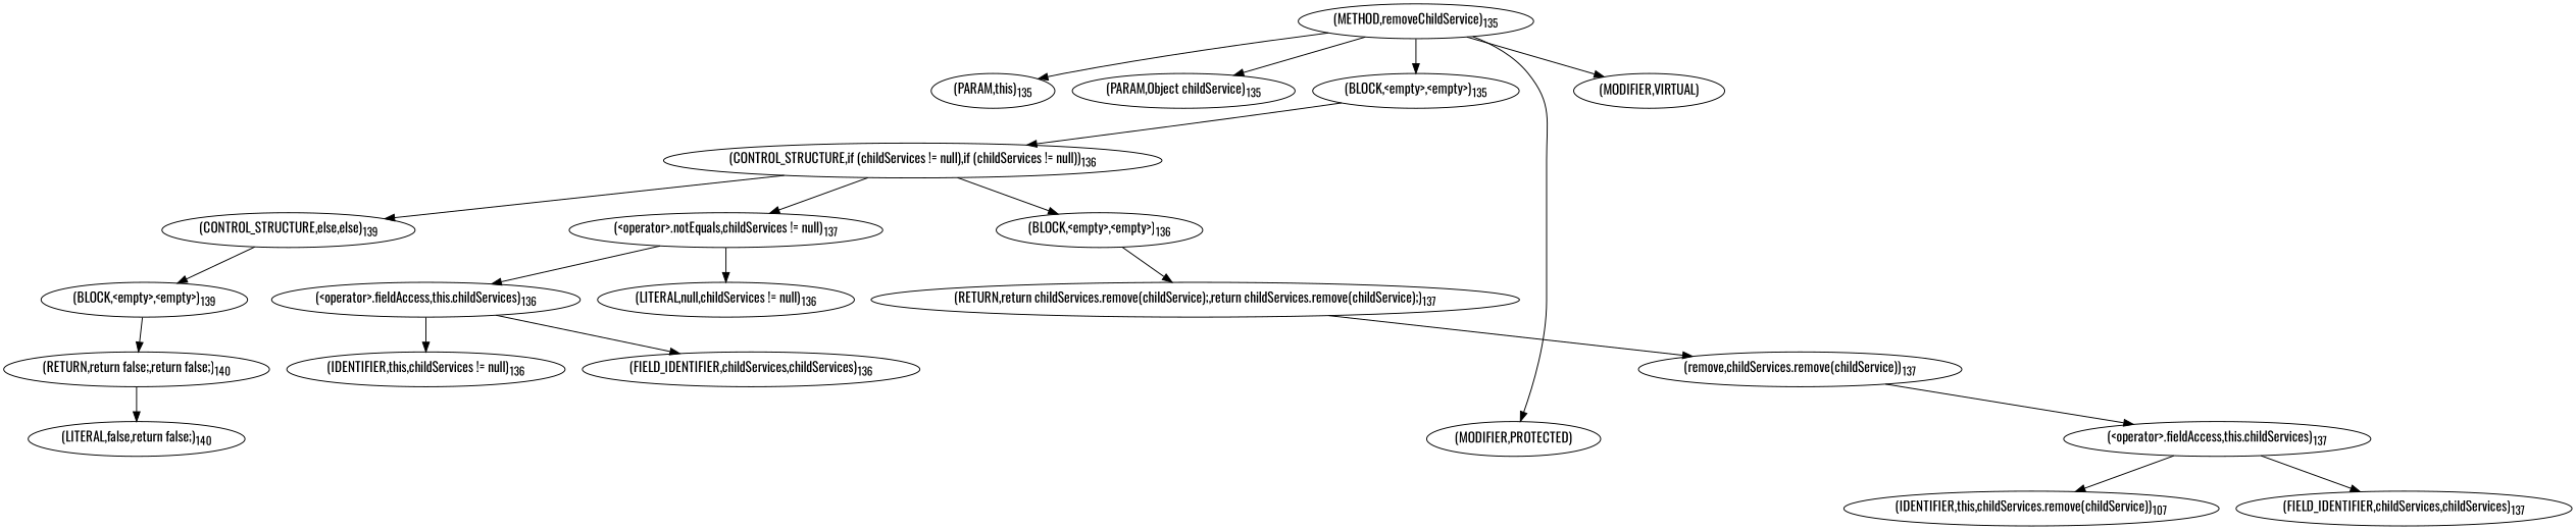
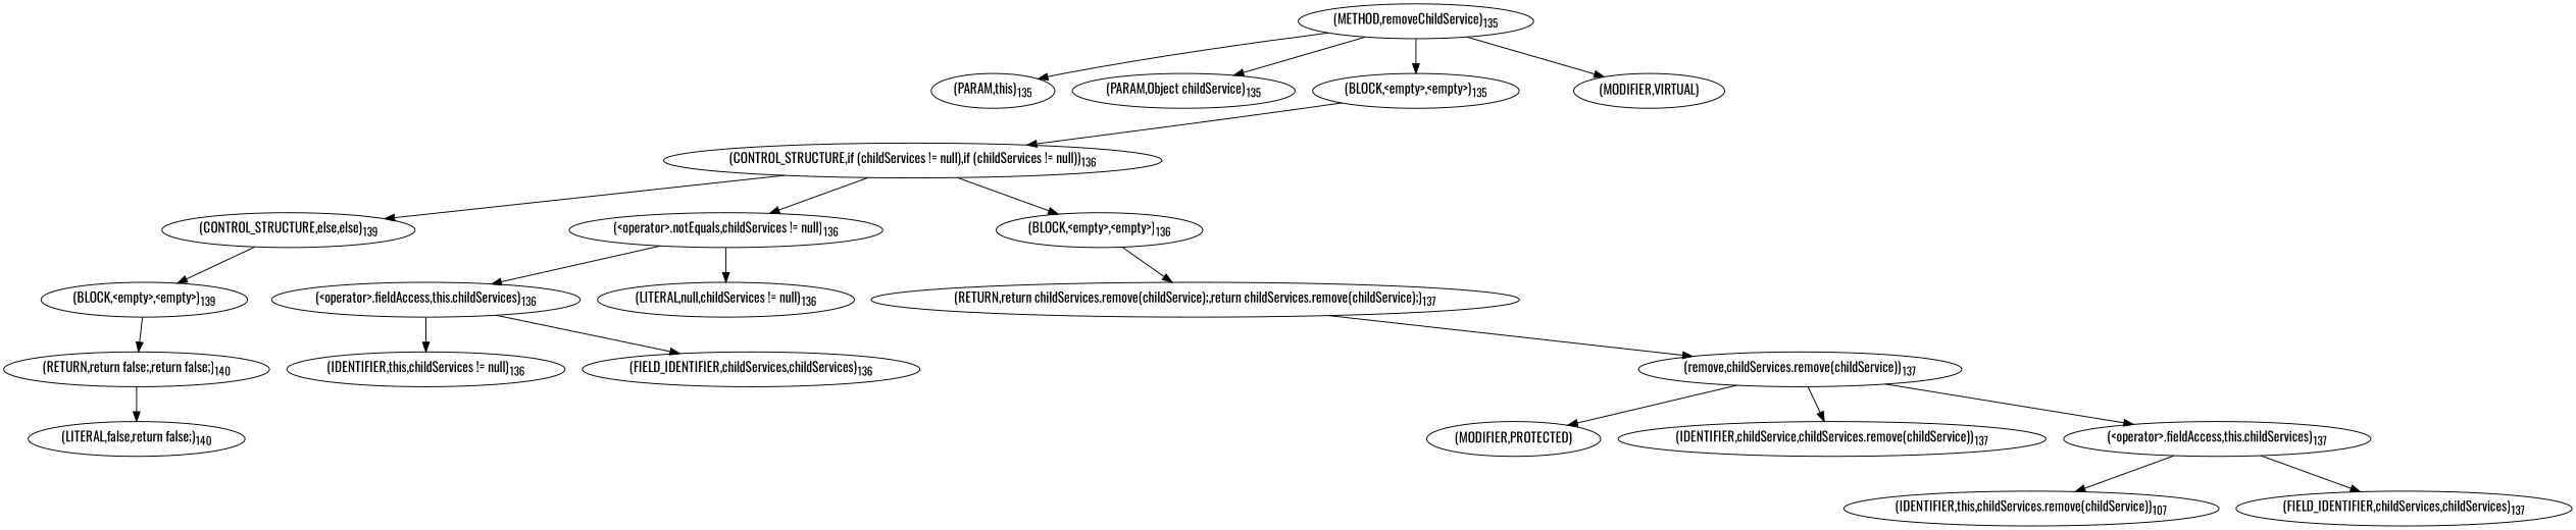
  digraph {
    fontname=Oswald
    node [fontname=Oswald]
    edge [fontname=Oswald]
    n1 [label=<(METHOD,removeChildService)<SUB>135</SUB>>]
    n2 [label=<(PARAM,this)<SUB>135</SUB>>]
    n3 [label=<(PARAM,Object childService)<SUB>135</SUB>>]
    n4 [label=<(BLOCK,&lt;empty&gt;,&lt;empty&gt;)<SUB>135</SUB>>]
    n5 [label=<(MODIFIER,PROTECTED)>]
    n6 [label=<(MODIFIER,VIRTUAL)>]
    n7 [label=<(CONTROL_STRUCTURE,if (childServices != null),if (childServices != null))<SUB>136</SUB>>]
-   n8 [label=<(&lt;operator&gt;.notEquals,childServices != null)<SUB>137</SUB>>]
+   n8 [label=<(&lt;operator&gt;.notEquals,childServices != null)<SUB>136</SUB>>]
    n9 [label=<(BLOCK,&lt;empty&gt;,&lt;empty&gt;)<SUB>136</SUB>>]
    n10 [label=<(CONTROL_STRUCTURE,else,else)<SUB>139</SUB>>]
    n11 [label=<(&lt;operator&gt;.fieldAccess,this.childServices)<SUB>136</SUB>>]
    n12 [label=<(LITERAL,null,childServices != null)<SUB>136</SUB>>]
    n13 [label=<(RETURN,return childServices.remove(childService);,return childServices.remove(childService);)<SUB>137</SUB>>]
    n14 [label=<(BLOCK,&lt;empty&gt;,&lt;empty&gt;)<SUB>139</SUB>>]
    n15 [label=<(IDENTIFIER,this,childServices != null)<SUB>136</SUB>>]
    n16 [label=<(FIELD_IDENTIFIER,childServices,childServices)<SUB>136</SUB>>]
    n17 [label=<(remove,childServices.remove(childService))<SUB>137</SUB>>]
    n18 [label=<(&lt;operator&gt;.fieldAccess,this.childServices)<SUB>137</SUB>>]
+   n19 [label=<(IDENTIFIER,childService,childServices.remove(childService))<SUB>137</SUB>>]
    n20 [label=<(IDENTIFIER,this,childServices.remove(childService))<SUB>107</SUB>>]
    n21 [label=<(FIELD_IDENTIFIER,childServices,childServices)<SUB>137</SUB>>]
    n22 [label=<(RETURN,return false;,return false;)<SUB>140</SUB>>]
    n23 [label=<(LITERAL,false,return false;)<SUB>140</SUB>>]
    n1 -> n2
    n1 -> n3
    n1 -> n4
-   n1 -> n5
+   n17 -> n5
    n1 -> n6
    n4 -> n7
    n7 -> n8
    n7 -> n9
    n7 -> n10
    n8 -> n11
    n8 -> n12
    n9 -> n13
    n10 -> n14
    n11 -> n15
    n11 -> n16
    n13 -> n17
    n14 -> n22
    n17 -> n18
+   n17 -> n19
    n18 -> n20
    n18 -> n21
    n22 -> n23
  }
